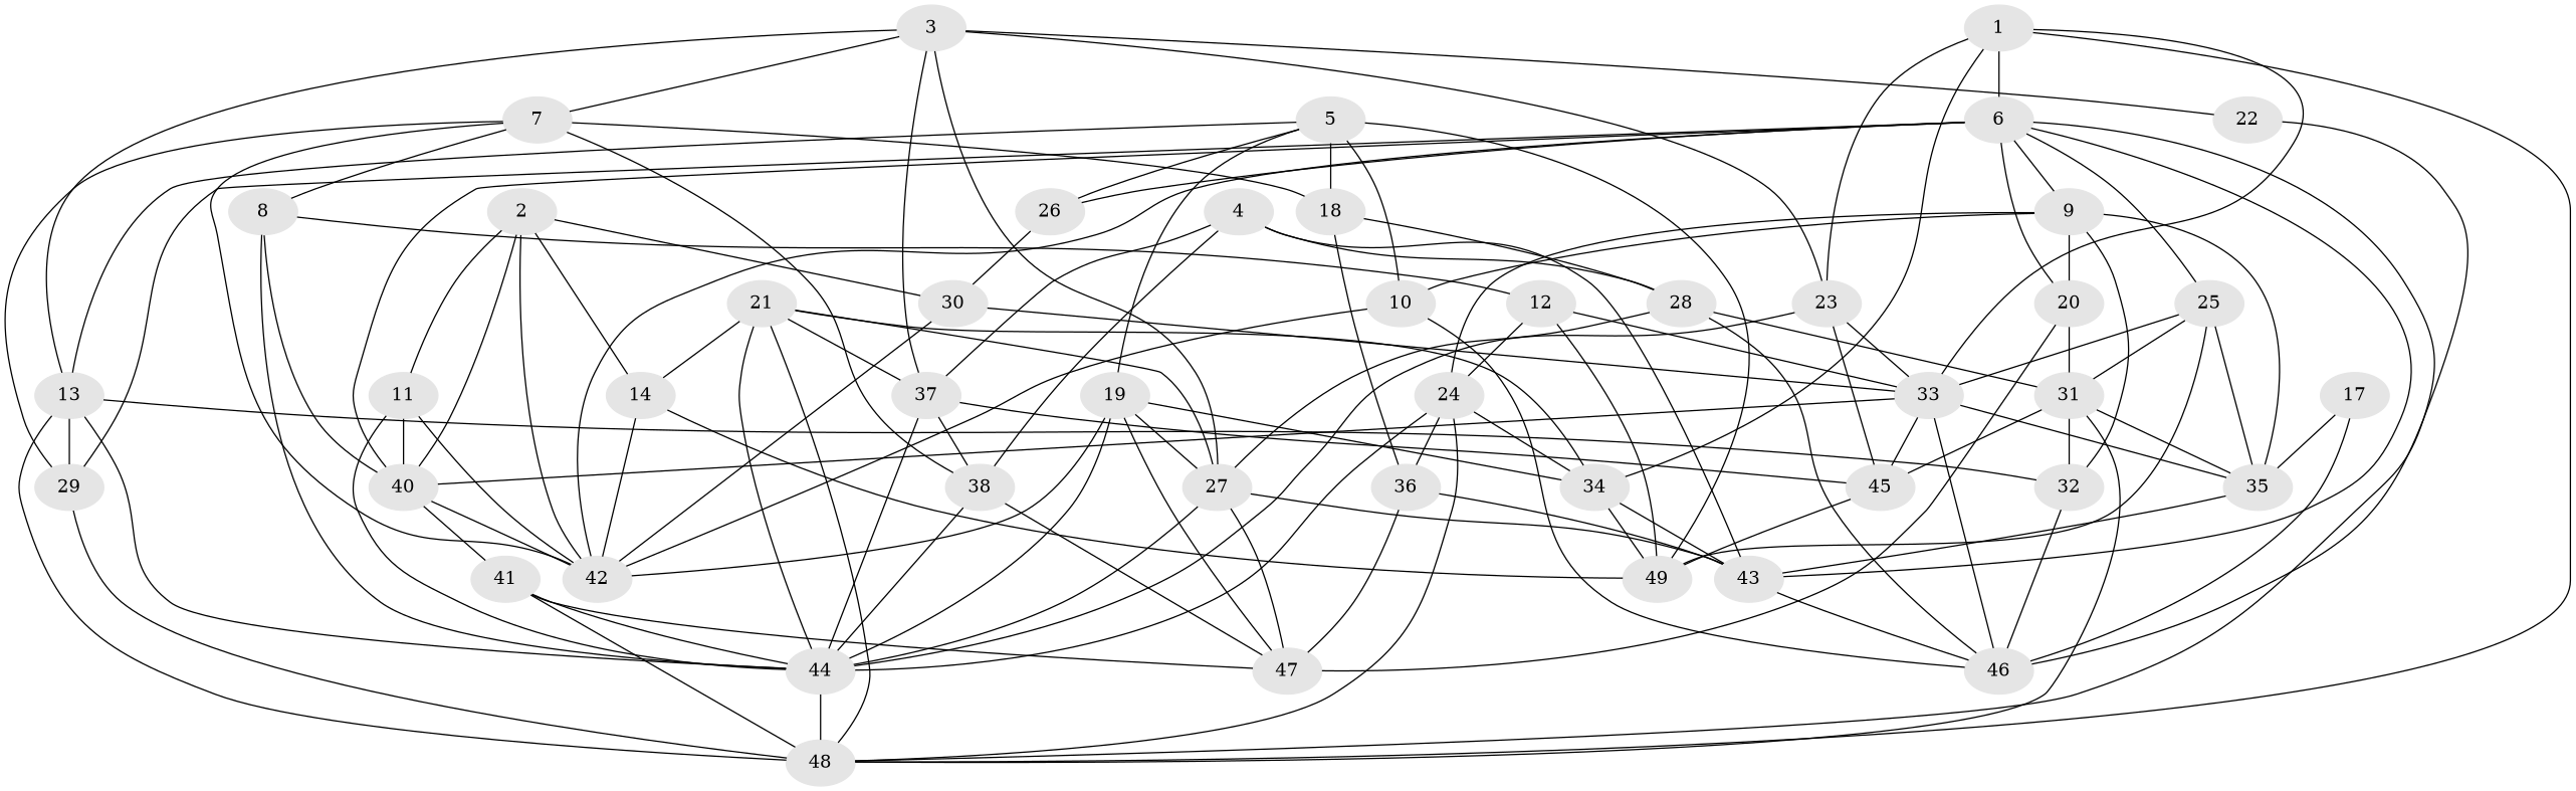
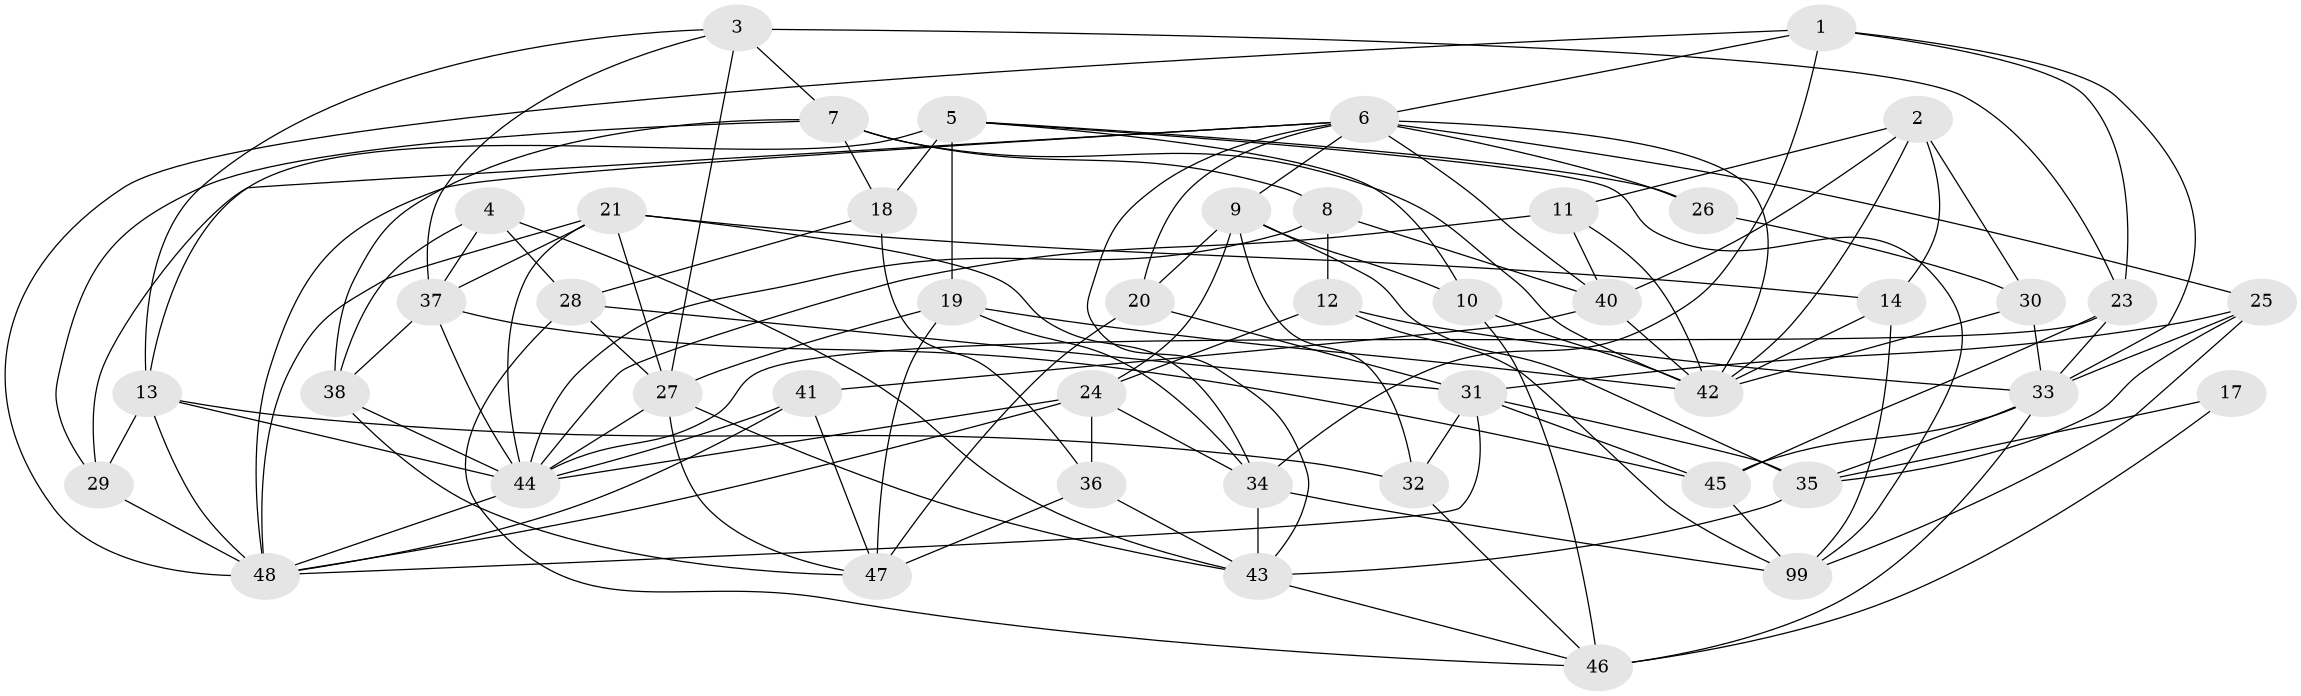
  graph {
    node [color=gray90 style=filled]
    edge [weight=1.0]
    1
    6
    23
    33
    34
    48
    40
    42
    43
    26
    9
    20
    25
    29
    44
    45
    35
    46
-   49
+   49 [label=99]
    2
    11
    14
    30
    41
    3
    7
    13
-   22
    27
    37
    38
    18
    8
    32
    47
    4
    28
    31
    5
    19
    10
    36
    24
    12
    17
    21
    1 -- 6
    1 -- 23
    1 -- 33
    1 -- 34
    1 -- 48
    6 -- 48
    6 -- 40
    6 -- 42
    6 -- 43
    6 -- 26
    6 -- 9
    6 -- 20
    6 -- 25
    6 -- 29
    23 -- 33
    23 -- 44
    23 -- 45
-   33 -- 40
    33 -- 45
    33 -- 35
    33 -- 46 [weight=2.0]
    34 -- 43
    34 -- 49
    40 -- 42
    40 -- 41
    43 -- 46
    26 -- 30
    9 -- 20
    9 -- 35
    9 -- 32 [weight=2.0]
    9 -- 10 [weight=2.0]
    9 -- 24
    20 -- 47
    20 -- 31
    25 -- 33
    25 -- 35
    25 -- 49
    25 -- 31 [weight=2.0]
    29 -- 48 [weight=2.0]
    44 -- 48 [weight=2.0]
    45 -- 49
    35 -- 43
    2 -- 40
    2 -- 42
    2 -- 11
    2 -- 14
    2 -- 30
    11 -- 40
    11 -- 42
    11 -- 44
    14 -- 42
    14 -- 49
    30 -- 33
    30 -- 42
    41 -- 48
    41 -- 44
    41 -- 47
    3 -- 23
    3 -- 7
    3 -- 13
-   3 -- 22
    3 -- 27
    3 -- 37
    7 -- 42
    7 -- 29
    7 -- 38
    7 -- 18
    7 -- 8
    13 -- 48
    13 -- 29
    13 -- 44
    13 -- 32
-   22 -- 46
    27 -- 43
    27 -- 44
    27 -- 47
    37 -- 44
    37 -- 45
    37 -- 38
    38 -- 44
    38 -- 47
    18 -- 28
    18 -- 36
    8 -- 40
    8 -- 44
    8 -- 12
    32 -- 46
    4 -- 43
    4 -- 37
    4 -- 38
    4 -- 28
    28 -- 46
    28 -- 27
    28 -- 31
    31 -- 48
    31 -- 45
    31 -- 35
    31 -- 32
    5 -- 26
    5 -- 49
    5 -- 13
    5 -- 18 [weight=2.0]
    5 -- 19
    5 -- 10
    19 -- 34
    19 -- 42
-   19 -- 44
    19 -- 27
    19 -- 47
    10 -- 42
    10 -- 46
    36 -- 43
    36 -- 47 [weight=2.0]
    24 -- 34
    24 -- 48
    24 -- 44
    24 -- 36
    12 -- 33
    12 -- 49
    12 -- 24
    17 -- 35
    17 -- 46
    21 -- 34
    21 -- 48
    21 -- 44
    21 -- 14
    21 -- 27
    21 -- 37
  }
